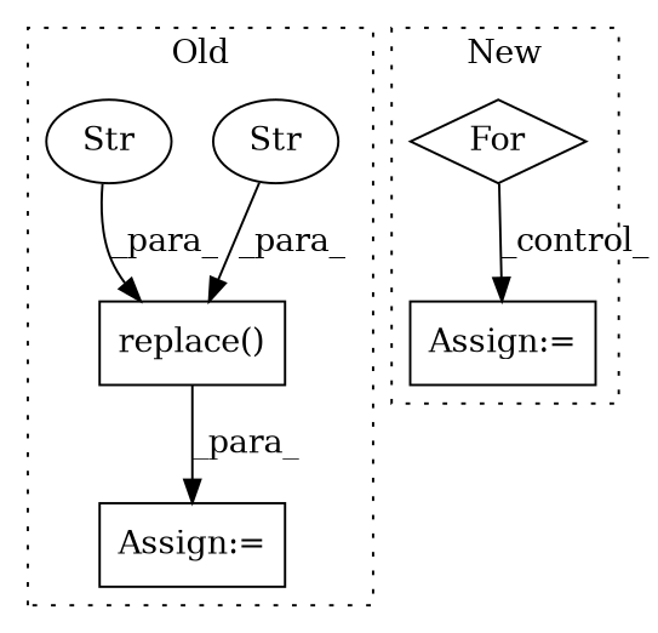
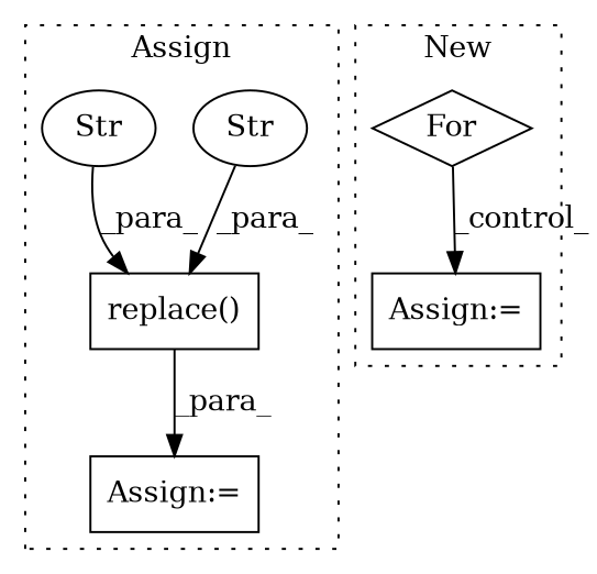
  digraph {
    node [a=66 l=3 shape=box]
    n1 [a=75 l="11,1" label="replace()" s="5582,5606"]
    n2 [l=2 label=Str s=5604 shape=ellipse]
    n3 [l=9 label=Str s=5593 shape=ellipse]
    n4 [a=68 label="Assign:=" s=5574]
    n5 [a=107 l="4,10" label=For s="5372,5498" shape=diamond]
    n6 [a=68 label="Assign:=" s=5532]
    subgraph cluster_1 {
-     label=Old
+     label=Assign
      style=dotted
      n1
      n2
      n3
      n4
    }
    subgraph cluster_2 {
      label=New
      style=dotted
      n5
      n6
    }
    n1 -> n4 [label=_para_]
    n2 -> n1 [label=_para_]
    n3 -> n1 [label=_para_]
    n5 -> n6 [label=_control_]
  }
